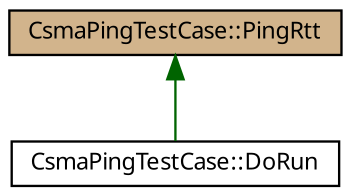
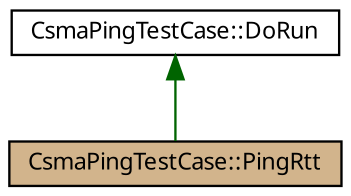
  digraph {
    rankdir=TB
    fontname="Noto Sans"
    node [color=black fontname="Noto Sans" fontsize=10 shape=record style=filled]
    n1 [fillcolor=tan fontcolor=black height=0.2 label="CsmaPingTestCase::PingRtt" width=0.4]
    n2 [fillcolor=white height=0.2 label="CsmaPingTestCase::DoRun" width=0.4]
-   n1 -> n2 [color=darkgreen dir=back fontname="Noto Sans" fontsize=10 labelfontname=Helvetica labelfontsize=10 style=solid]
+   n2 -> n1 [color=darkgreen dir=back fontname="Noto Sans" fontsize=10 labelfontname=Helvetica labelfontsize=10 style=solid]
  }
